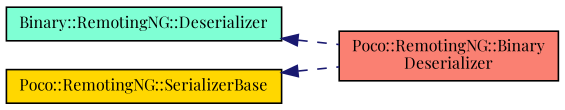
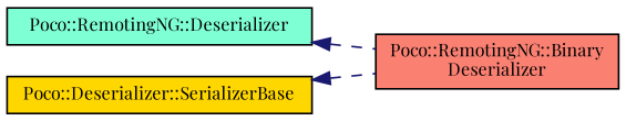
  digraph {
    fontname="Playfair Display"
    rankdir=LR
    node [color=black fontname="Playfair Display" fontsize=10 shape=record style=filled]
    edge [color=midnightblue dir=back fontname="Playfair Display" fontsize=10 labelfontname=Helvetica labelfontsize=10 style=dashed]
    n1 [fillcolor=salmon fontcolor=black height=0.2 label="Poco::RemotingNG::Binary\lDeserializer" width=0.4]
-   n2 [fillcolor=aquamarine height=0.2 label="Binary::RemotingNG::Deserializer" width=0.4]
-   n3 [fillcolor=gold height=0.2 label="Poco::RemotingNG::SerializerBase" width=0.4]
+   n2 [fillcolor=aquamarine height=0.2 label="Poco::RemotingNG::Deserializer" width=0.4]
+   n3 [fillcolor=gold height=0.2 label="Poco::Deserializer::SerializerBase" width=0.4]
    n2 -> n1
    n3 -> n1
  }
